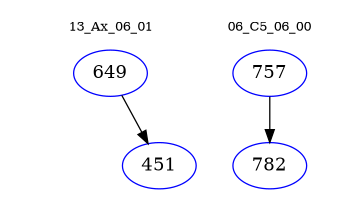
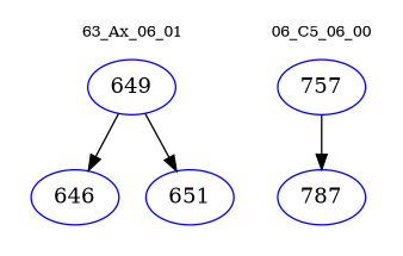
  digraph {
    node [color=blue]
    edge [color=black]
    n1 [label=649]
-   n3 [label=451]
+   n2 [label=646]
+   n3 [label=651]
    n4 [label=757]
-   n5 [label=782]
+   n5 [label=787]
    subgraph cluster_1 {
      color=white
      fontsize=10
-     label="13_Ax_06_01"
+     label="63_Ax_06_01"
      n1
+     n2
      n3
    }
    subgraph cluster_2 {
      color=white
      fontsize=10
      label="06_C5_06_00"
      n4
      n5
    }
+   n1 -> n2
    n1 -> n3
    n4 -> n5
  }
